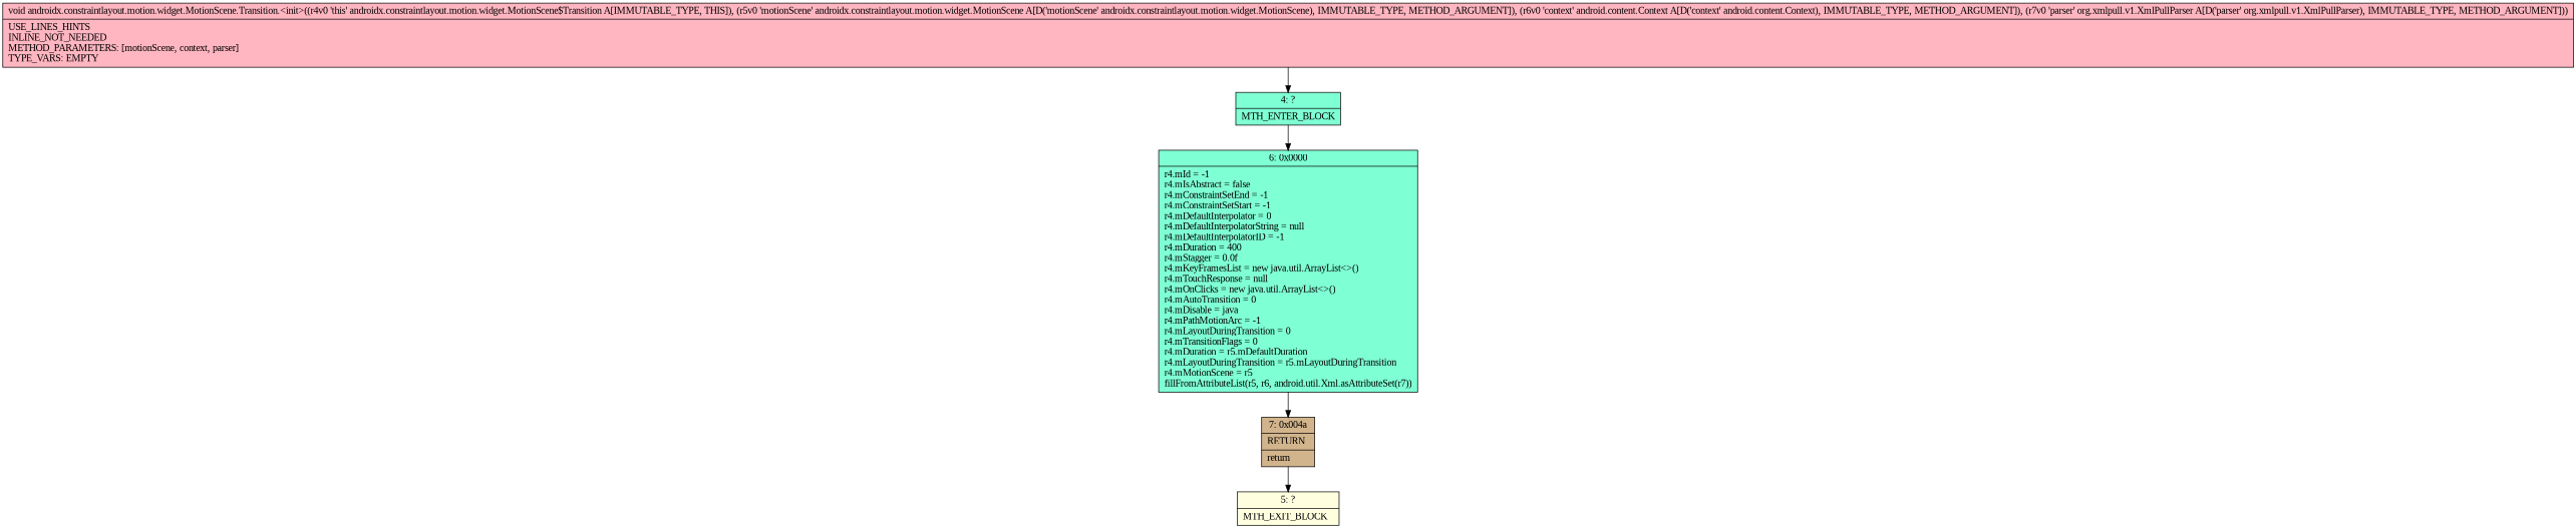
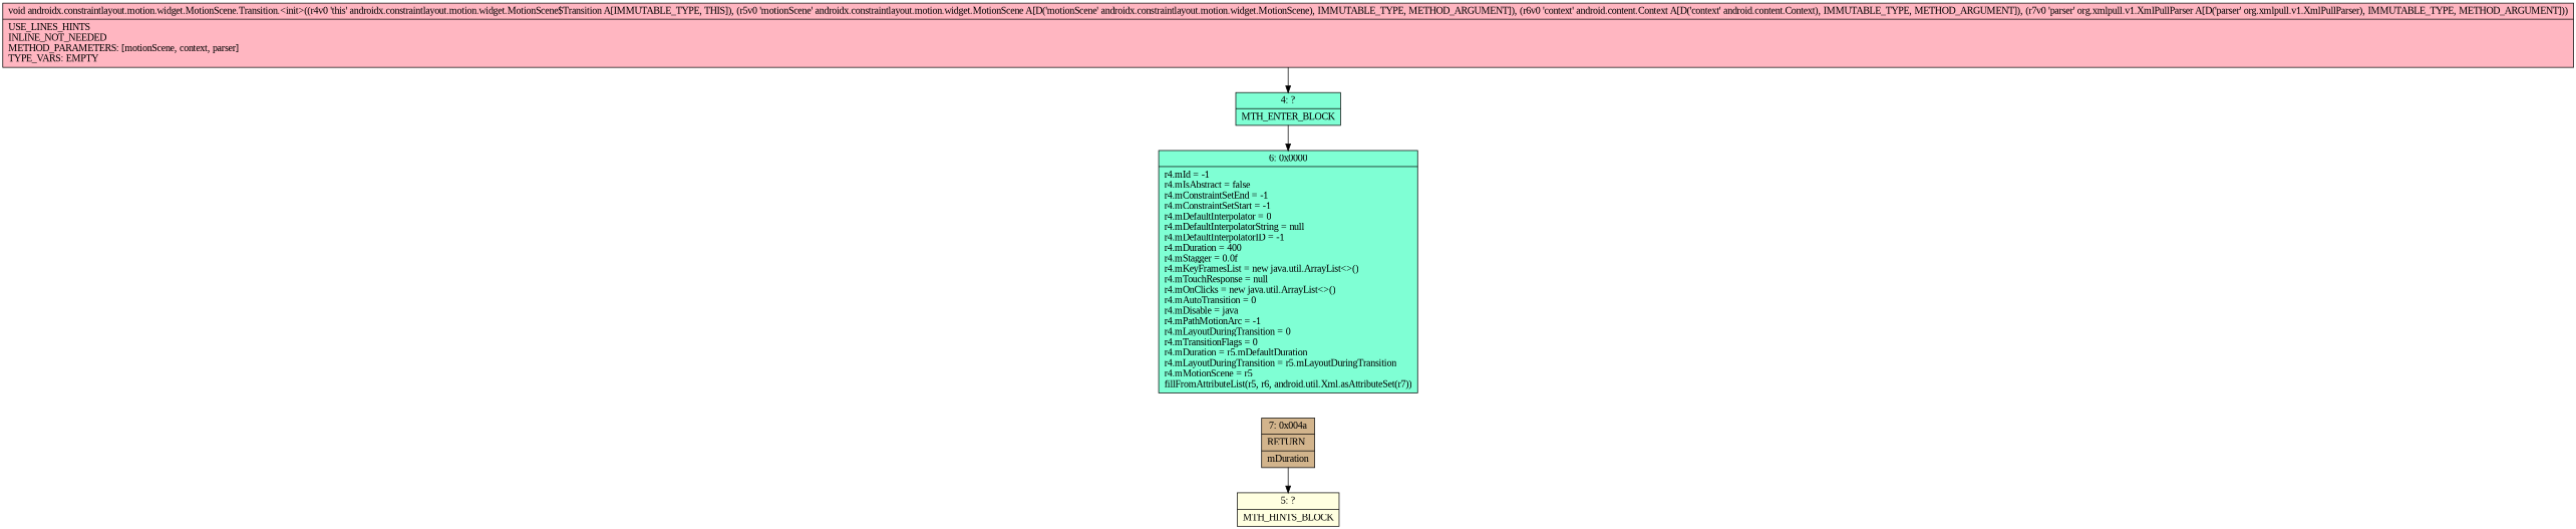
  digraph {
    fontname="Liberation Serif"
    node [fillcolor=aquamarine fontname="Liberation Serif" shape=record style=filled]
    edge [fontname="Liberation Serif"]
    n1 [label="{4\:\ ?|MTH_ENTER_BLOCK\l}"]
    n2 [label="{6\:\ 0x0000|r4.mId = \-1\lr4.mIsAbstract = false\lr4.mConstraintSetEnd = \-1\lr4.mConstraintSetStart = \-1\lr4.mDefaultInterpolator = 0\lr4.mDefaultInterpolatorString = null\lr4.mDefaultInterpolatorID = \-1\lr4.mDuration = 400\lr4.mStagger = 0.0f\lr4.mKeyFramesList = new java.util.ArrayList\<\>()\lr4.mTouchResponse = null\lr4.mOnClicks = new java.util.ArrayList\<\>()\lr4.mAutoTransition = 0\lr4.mDisable = java\lr4.mPathMotionArc = \-1\lr4.mLayoutDuringTransition = 0\lr4.mTransitionFlags = 0\lr4.mDuration = r5.mDefaultDuration\lr4.mLayoutDuringTransition = r5.mLayoutDuringTransition\lr4.mMotionScene = r5\lfillFromAttributeList(r5, r6, android.util.Xml.asAttributeSet(r7))\l}"]
-   n3 [fillcolor=tan label="{7\:\ 0x004a|RETURN\l|return\l}"]
-   n4 [fillcolor=lightyellow label="{5\:\ ?|MTH_EXIT_BLOCK\l}"]
+   n3 [fillcolor=tan label="{7\:\ 0x004a|RETURN\l|mDuration\l}"]
+   n4 [fillcolor=lightyellow label="{5\:\ ?|MTH_HINTS_BLOCK\l}"]
    n5 [fillcolor=lightpink label="{void androidx.constraintlayout.motion.widget.MotionScene.Transition.\<init\>((r4v0 'this' androidx.constraintlayout.motion.widget.MotionScene$Transition A[IMMUTABLE_TYPE, THIS]), (r5v0 'motionScene' androidx.constraintlayout.motion.widget.MotionScene A[D('motionScene' androidx.constraintlayout.motion.widget.MotionScene), IMMUTABLE_TYPE, METHOD_ARGUMENT]), (r6v0 'context' android.content.Context A[D('context' android.content.Context), IMMUTABLE_TYPE, METHOD_ARGUMENT]), (r7v0 'parser' org.xmlpull.v1.XmlPullParser A[D('parser' org.xmlpull.v1.XmlPullParser), IMMUTABLE_TYPE, METHOD_ARGUMENT]))  | USE_LINES_HINTS\lINLINE_NOT_NEEDED\lMETHOD_PARAMETERS: [motionScene, context, parser]\lTYPE_VARS: EMPTY\l}"]
    n1 -> n2
-   n2 -> n3
    n3 -> n4
    n5 -> n1
  }
